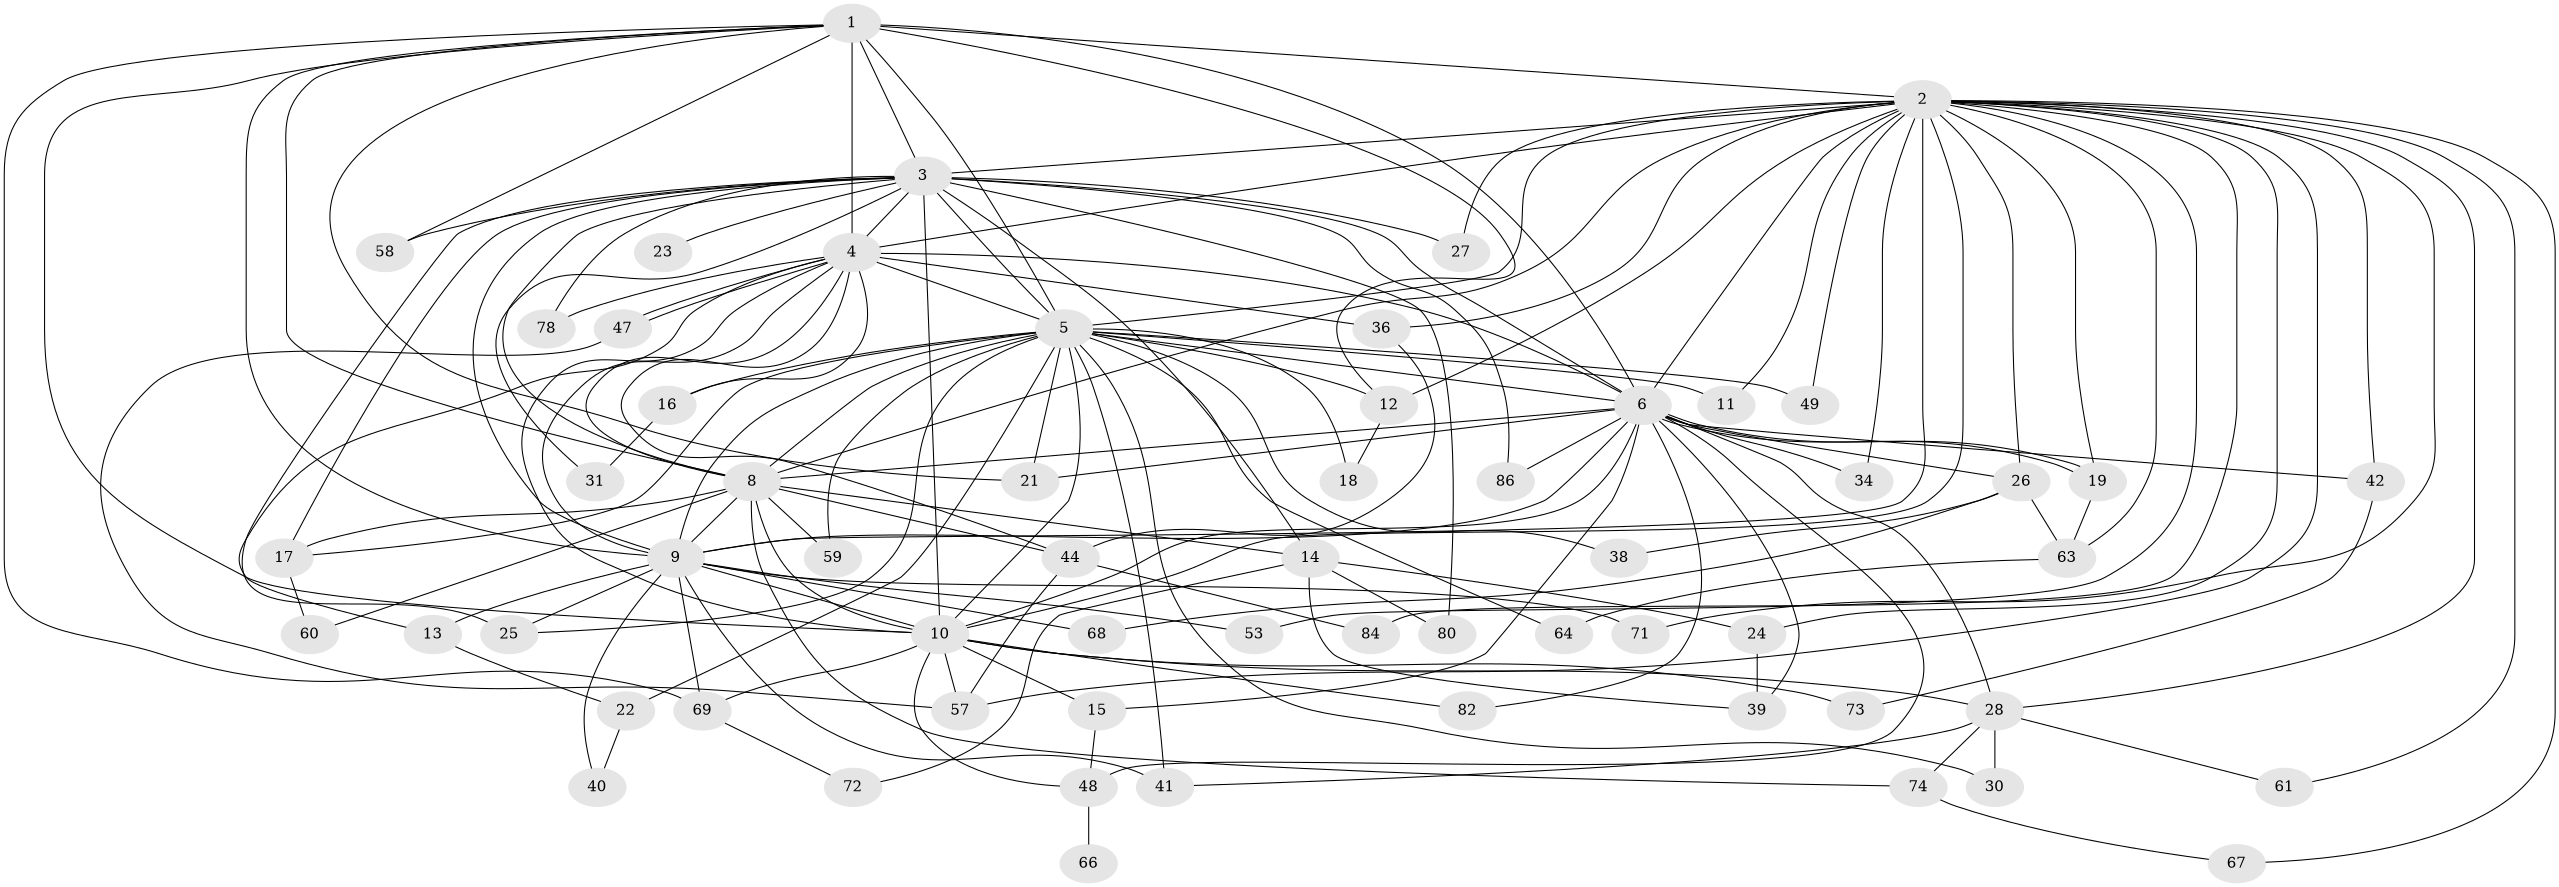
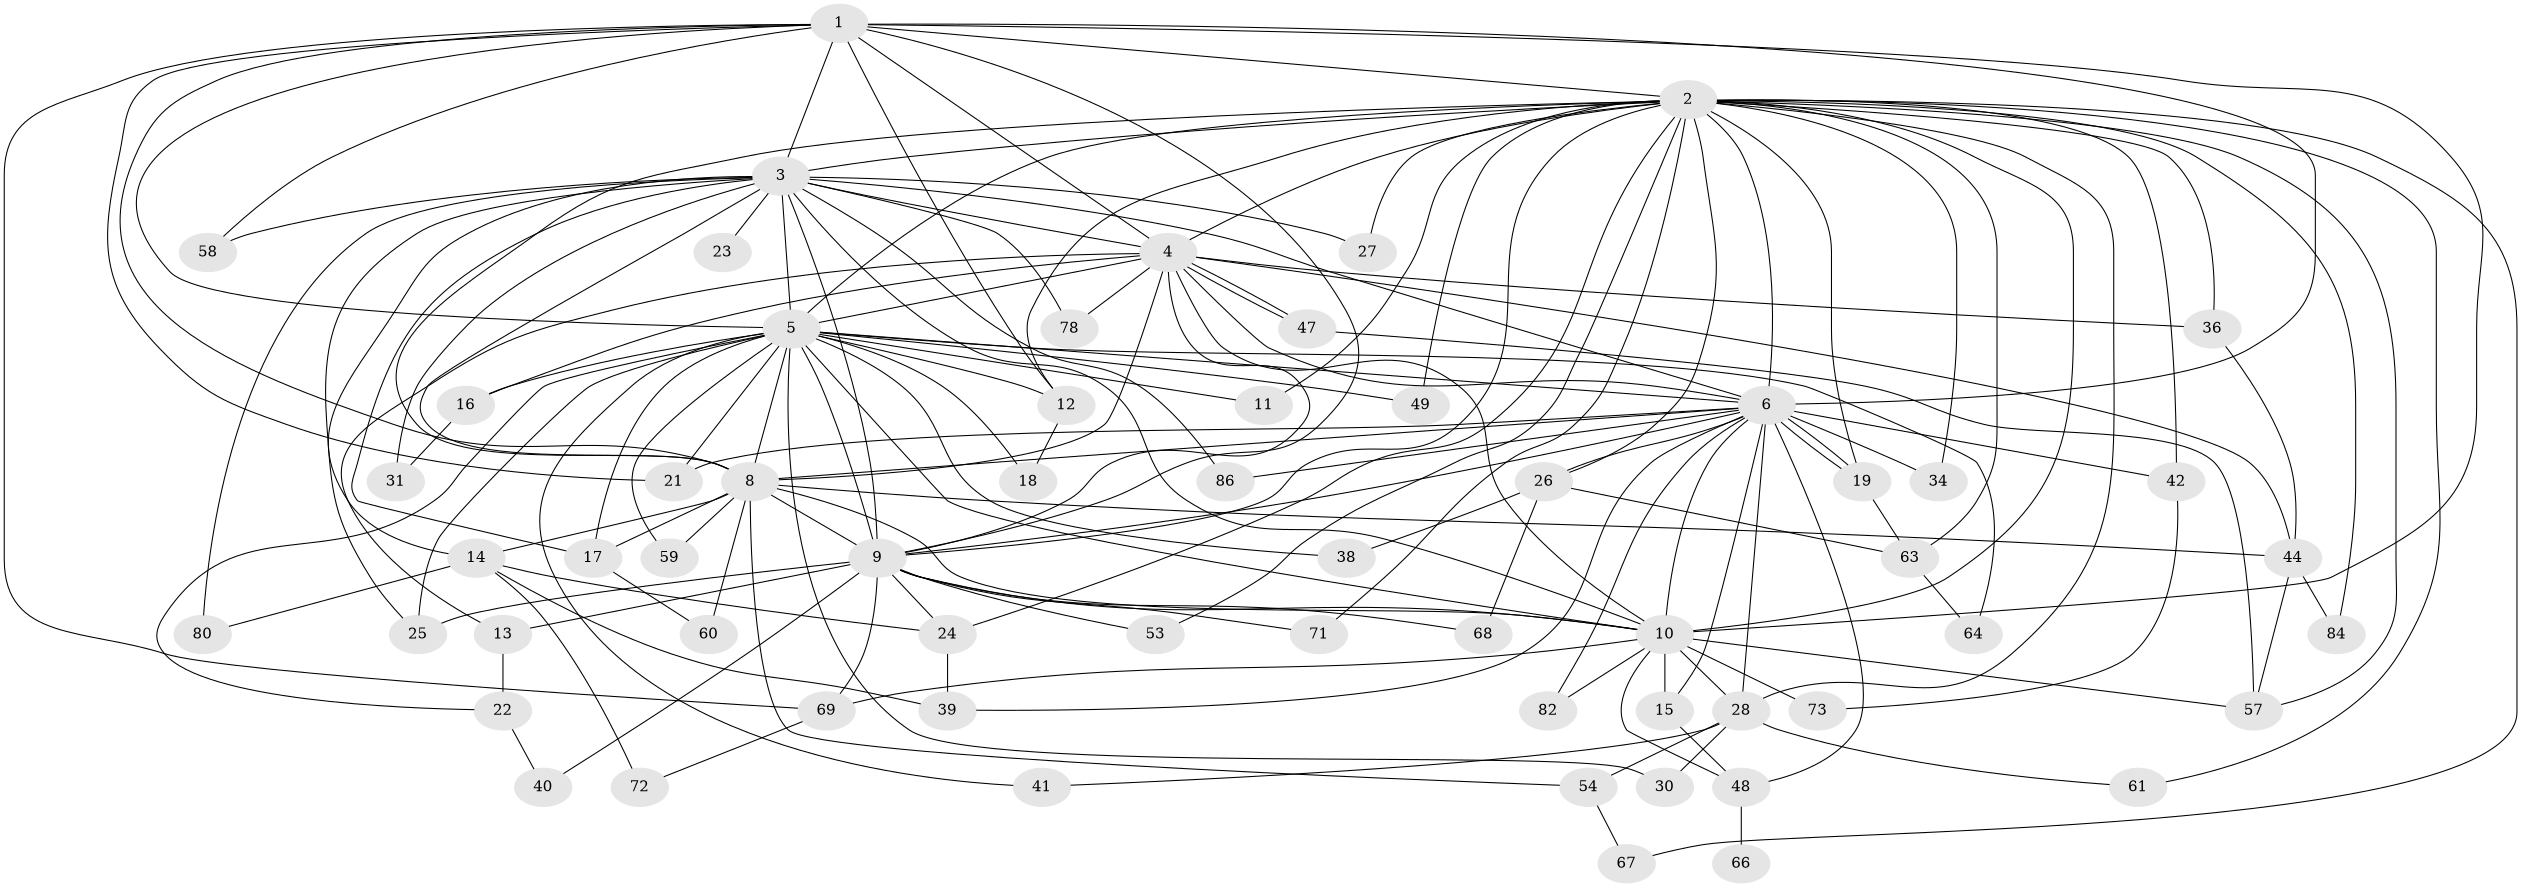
  graph {
    node [color=gray90 style=filled]
    1 [super="+20"]
    2 [super="+79"]
    3 [super="+81"]
    4 [super="+51"]
    5 [super="+7"]
    6 [super="+35"]
    8 [super="+46"]
    9 [super="+77"]
    10 [super="+37"]
    12 [super="+74"]
    21 [super="+43"]
    58
    69 [super="+85"]
    11
    19 [super="+32"]
    24 [super="+56"]
    26 [super="+62"]
    27
    28 [super="+45"]
    34
    36
    42
    49
    53
    57 [super="+65"]
    61
    63 [super="+70"]
    67
    71
    84
    14 [super="+33"]
    17 [super="+29"]
    23
    25 [super="+55"]
    31 [super="+75"]
    78
    80
    86
    13
    16
    44 [super="+52"]
    47 [super="+76"]
    18
    22
    30
    38
    41
    59
    64
    15
    39 [super="+83"]
    48 [super="+50"]
    82
-   54 [label=74]
+   54
    60
    40
    68
    73
    72
    66
    1 -- 2
    1 -- 3
    1 -- 4
    1 -- 5 [weight=2]
    1 -- 6 [weight=2]
    1 -- 8
    1 -- 9 [weight=2]
    1 -- 10
    1 -- 12
    1 -- 21
    1 -- 58
    1 -- 69
    2 -- 3 [weight=2]
    2 -- 4
    2 -- 5 [weight=2]
    2 -- 6
    2 -- 8
    2 -- 9
    2 -- 10
    2 -- 12
    2 -- 11
    2 -- 19
    2 -- 24
    2 -- 26 [weight=2]
    2 -- 27
    2 -- 28
    2 -- 34
    2 -- 36
    2 -- 42
    2 -- 49
    2 -- 53
    2 -- 57
    2 -- 61
    2 -- 63
    2 -- 67
    2 -- 71
    2 -- 84
    3 -- 4
    3 -- 5 [weight=3]
    3 -- 6
    3 -- 8
    3 -- 9
    3 -- 10
    3 -- 58
    3 -- 27
    3 -- 14
    3 -- 17
    3 -- 23
    3 -- 25
    3 -- 31
    3 -- 78
    3 -- 80
    3 -- 86
    4 -- 5 [weight=2]
    4 -- 6 [weight=2]
    4 -- 8
    4 -- 9
    4 -- 10
    4 -- 36
    4 -- 78
    4 -- 13
    4 -- 16
    4 -- 44
    4 -- 47
    4 -- 47
    5 -- 6 [weight=2]
    5 -- 8 [weight=2]
    5 -- 9 [weight=2]
    5 -- 10 [weight=2]
    5 -- 12
    5 -- 21
    5 -- 11
    5 -- 49
    5 -- 17
    5 -- 25
    5 -- 16
    5 -- 18
    5 -- 22
    5 -- 30
    5 -- 38
    5 -- 41
    5 -- 59
    5 -- 64
    6 -- 8
    6 -- 9
    6 -- 10
    6 -- 21
    6 -- 19 [weight=2]
    6 -- 19
    6 -- 26
    6 -- 28
    6 -- 34
    6 -- 42
    6 -- 86
    6 -- 15
    6 -- 39
    6 -- 48
    6 -- 82
    8 -- 9
    8 -- 10 [weight=2]
    8 -- 14
    8 -- 17
    8 -- 44
    8 -- 59
    8 -- 54
    8 -- 60
    9 -- 10
    9 -- 69
-   9 -- 41
+   9 -- 24
    9 -- 53
    9 -- 71
    9 -- 25
    9 -- 13
    9 -- 40
    9 -- 68
    10 -- 69
    10 -- 28
    10 -- 57
    10 -- 15
    10 -- 48
    10 -- 82
    10 -- 73
    12 -- 18
    69 -- 72
    19 -- 63
    24 -- 39
    26 -- 63
    26 -- 38
    26 -- 68
    28 -- 61
    28 -- 30
    28 -- 41
    28 -- 54
    36 -- 44
    42 -- 73
    63 -- 64
    14 -- 24
    14 -- 80
    14 -- 39
    14 -- 72
    17 -- 60
    13 -- 22
    16 -- 31 [weight=2]
    44 -- 57
    44 -- 84
    47 -- 57
    22 -- 40
    15 -- 48
    48 -- 66
    54 -- 67
  }
